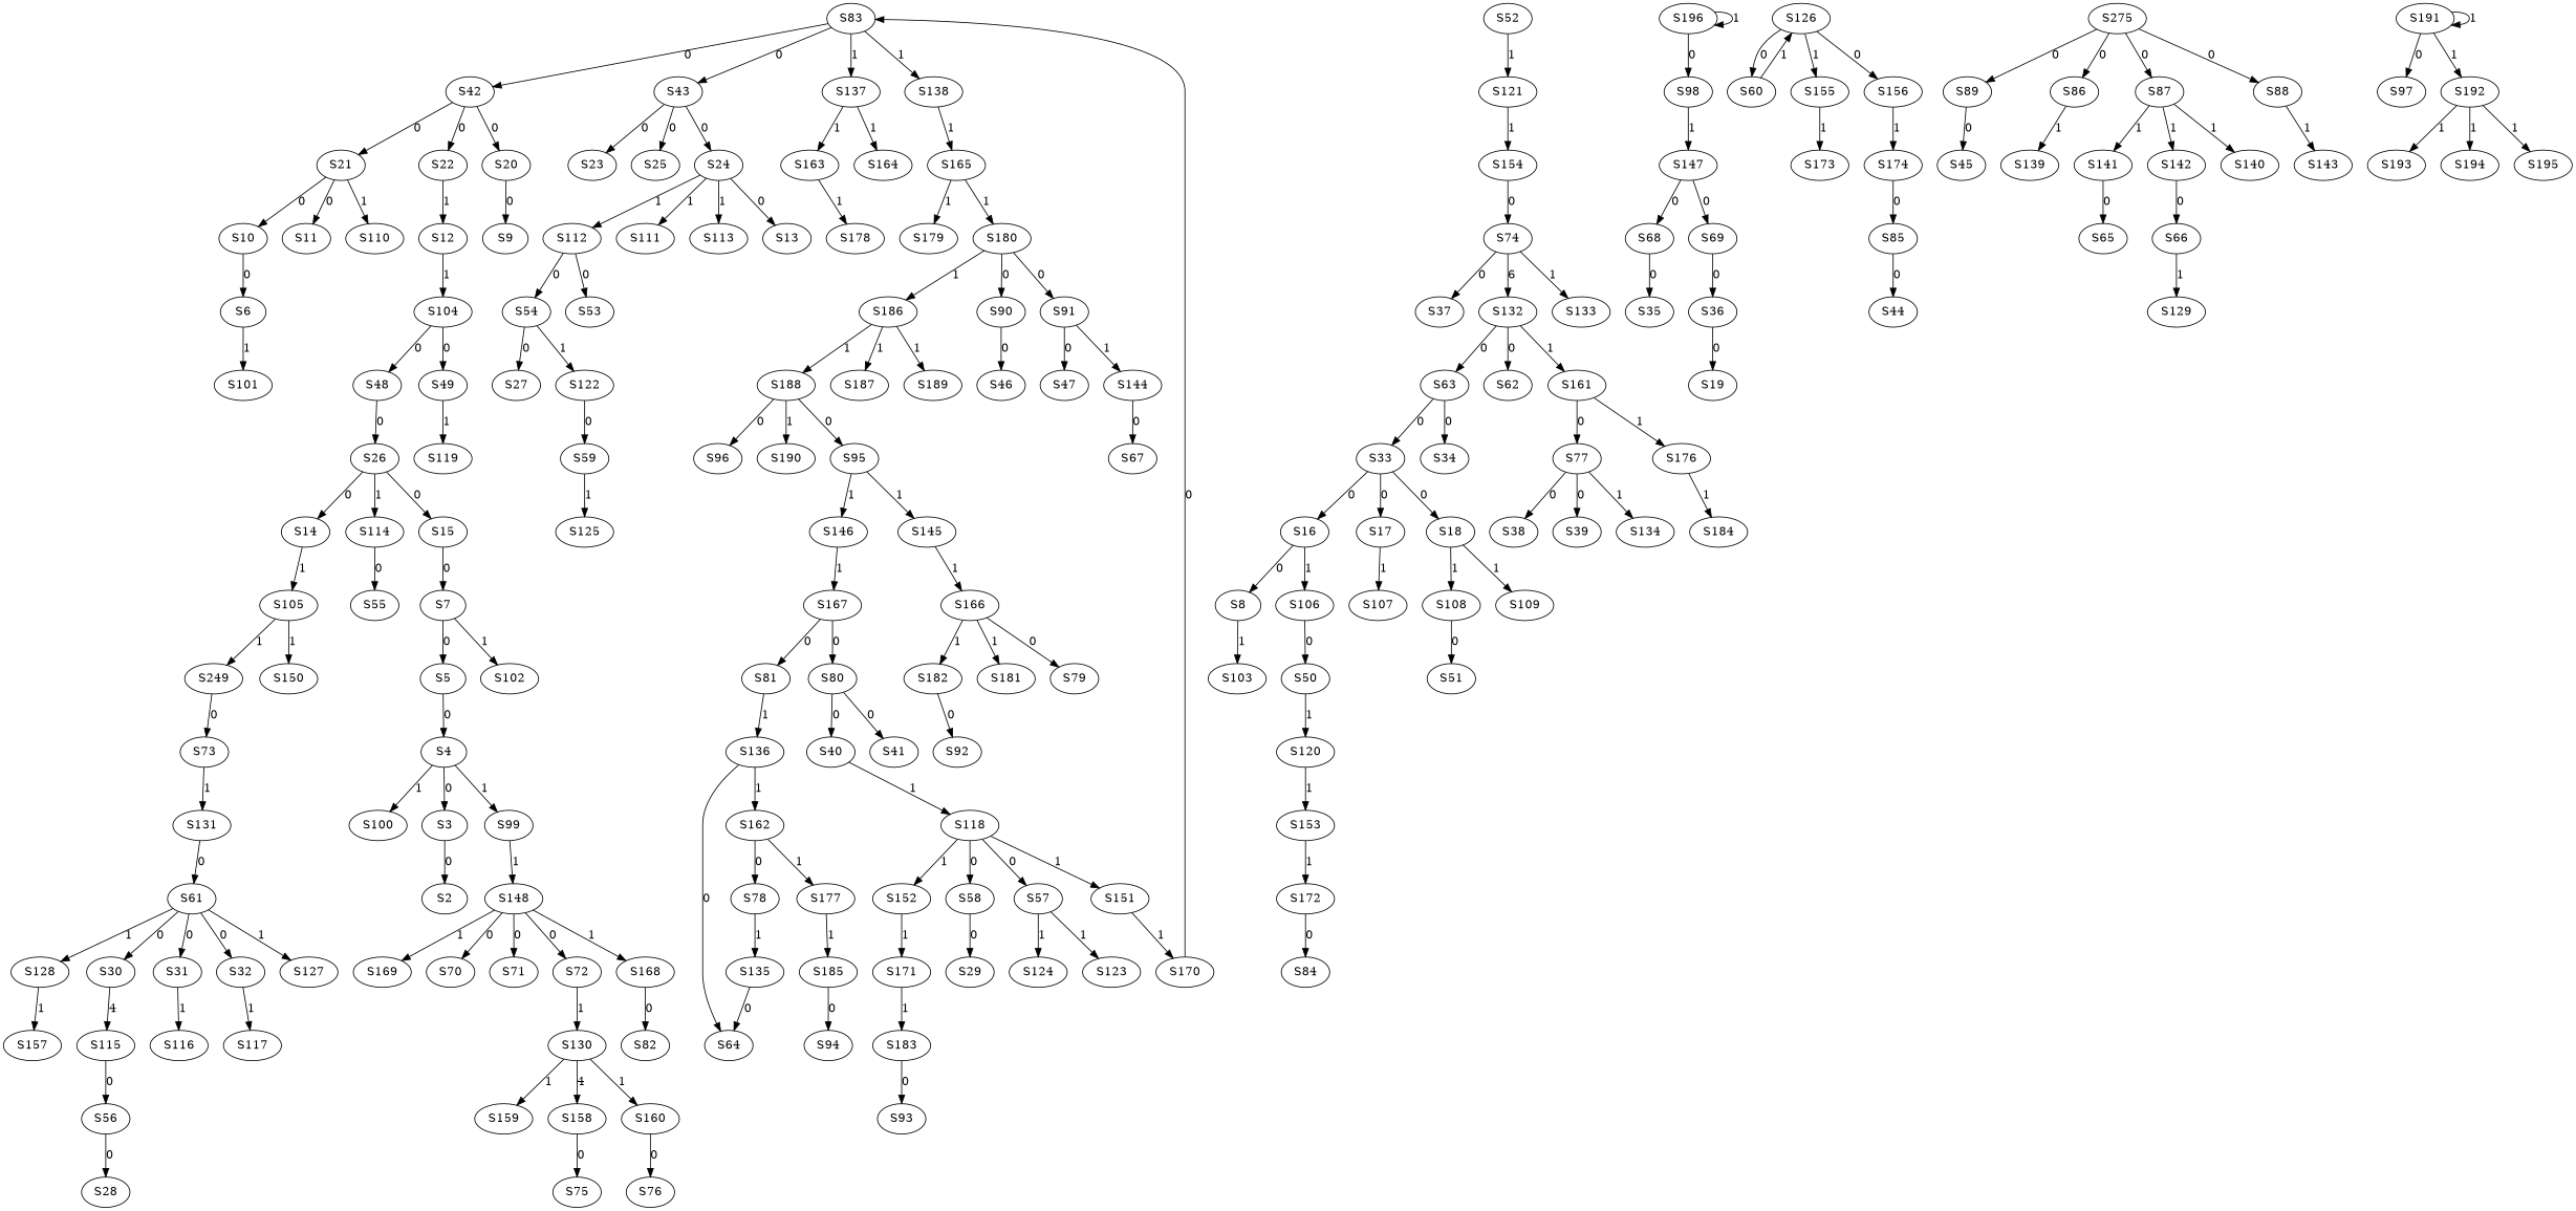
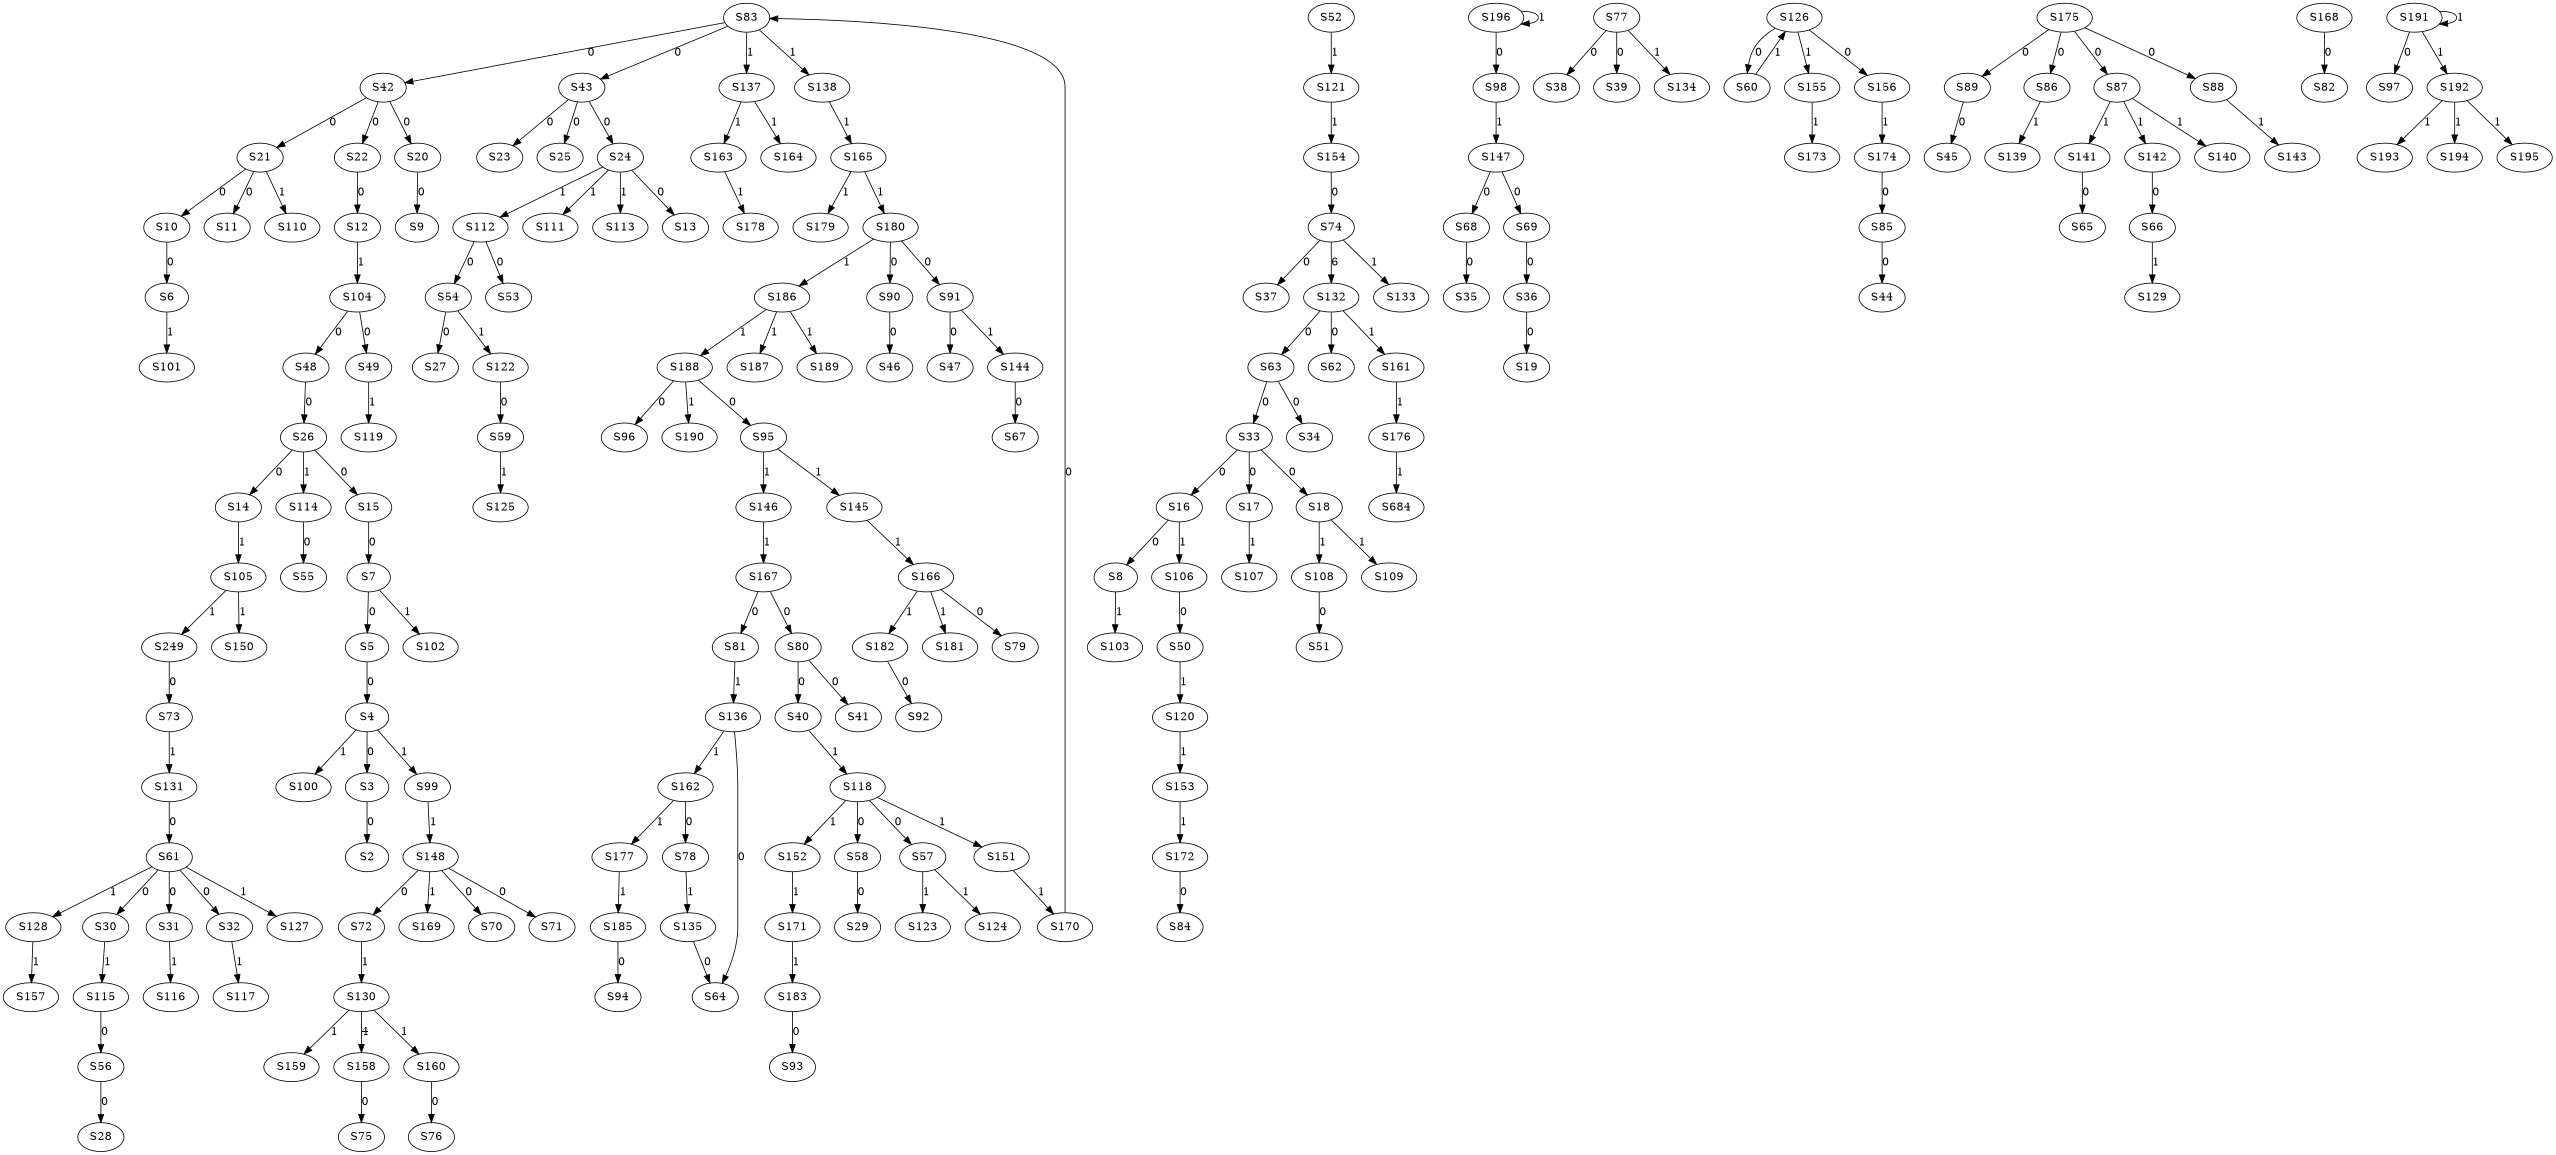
  strict digraph {
    S3
    S2
    S4
    S99
    S100
    S148
    S5
    S7
    S102
    S10
    S6
    S101
    S15
    S16
    S8
    S106
    S103
    S50
    S20
    S9
    S21
    S11
    S110
    S22
    S12
    S104
    S48
    S49
    S24
    S13
    S112
    S111
    S113
    S54
    S53
    S26
    S14
    S114
    S105
    S55
    n41 [label=S249]
    S150
    S33
    S17
    S18
    S107
    S108
    S109
    S51
    S36
    S19
    S42
    S43
    S23
    S25
    S27
    S122
    S59
    S56
    S28
    S58
    S29
    S61
    S30
    S31
    S32
    S127
    S128
    S115
    S116
    S117
    S157
    S63
    S34
    S68
    S35
    S69
    S74
    S37
    S132
    S133
    S62
    S161
    S77
    S38
    S39
    S134
    S80
    S40
    S41
    S118
    S57
    S151
    S152
    S83
    S137
    S138
    S163
    S164
    S165
    S85
    S44
    S89
    S45
    S90
    S46
    S91
    S47
    S144
    S67
    S119
    S120
    S153
    S52
    S121
    S154
    S123
    S124
    S170
    S171
    S125
    S126
    S60
    S155
    S156
    S173
    S174
    S131
    S176
    S136
    S64
    S162
    S78
    S177
    S141
    S65
    S142
    S66
    S129
    S147
    S70
    S71
    S72
    S168
    S169
    S130
    S82
    S158
    S160
    S159
    S73
    S75
    S76
-   S184
+   S184 [label=S684]
    S135
    S185
    S166
    S79
    S182
    S181
    S92
    S167
    S81
    S172
    S84
-   S175 [label=S275]
+   S175
    S86
    S87
    S88
    S139
    S140
    S143
    S180
    S186
    S188
    S187
    S189
    S183
    S93
    S94
    S95
    S96
    S190
    S145
    S146
    S191
    S97
    S192
    S193
    S194
    S195
    S196
    S98
    S178
    S179
    S3 -> S2 [label=0]
    S4 -> S3 [label=0]
    S4 -> S99 [label=1]
    S4 -> S100 [label=1]
    S99 -> S148 [label=1]
    S148 -> S70 [label=0]
    S148 -> S71 [label=0]
    S148 -> S72 [label=0]
-   S148 -> S168 [label=1]
    S148 -> S169 [label=1]
    S5 -> S4 [label=0]
    S7 -> S5 [label=0]
    S7 -> S102 [label=1]
    S10 -> S6 [label=0]
    S6 -> S101 [label=1]
    S15 -> S7 [label=0]
    S16 -> S8 [label=0]
    S16 -> S106 [label=1]
    S8 -> S103 [label=1]
    S106 -> S50 [label=0]
    S50 -> S120 [label=1]
    S20 -> S9 [label=0]
    S21 -> S10 [label=0]
    S21 -> S11 [label=0]
    S21 -> S110 [label=1]
-   S22 -> S12 [label=1]
+   S22 -> S12 [label=0]
    S12 -> S104 [label=1]
    S104 -> S48 [label=0]
    S104 -> S49 [label=0]
    S48 -> S26 [label=0]
    S49 -> S119 [label=1]
    S24 -> S13 [label=0]
    S24 -> S112 [label=1]
    S24 -> S111 [label=1]
    S24 -> S113 [label=1]
    S112 -> S54 [label=0]
    S112 -> S53 [label=0]
    S54 -> S27 [label=0]
    S54 -> S122 [label=1]
    S26 -> S15 [label=0]
    S26 -> S14 [label=0]
    S26 -> S114 [label=1]
    S14 -> S105 [label=1]
    S114 -> S55 [label=0]
    S105 -> n41 [label=1]
    S105 -> S150 [label=1]
    n41 -> S73 [label=0]
    S33 -> S16 [label=0]
    S33 -> S17 [label=0]
    S33 -> S18 [label=0]
    S17 -> S107 [label=1]
    S18 -> S108 [label=1]
    S18 -> S109 [label=1]
    S108 -> S51 [label=0]
    S36 -> S19 [label=0]
    S42 -> S20 [label=0]
    S42 -> S21 [label=0]
    S42 -> S22 [label=0]
    S43 -> S24 [label=0]
    S43 -> S23 [label=0]
    S43 -> S25 [label=0]
    S122 -> S59 [label=0]
    S59 -> S125 [label=1]
    S56 -> S28 [label=0]
    S58 -> S29 [label=0]
    S61 -> S30 [label=0]
    S61 -> S31 [label=0]
    S61 -> S32 [label=0]
    S61 -> S127 [label=1]
    S61 -> S128 [label=1]
-   S30 -> S115 [label=4]
+   S30 -> S115 [label=1]
    S31 -> S116 [label=1]
    S32 -> S117 [label=1]
    S128 -> S157 [label=1]
    S115 -> S56 [label=0]
    S63 -> S33 [label=0]
    S63 -> S34 [label=0]
    S68 -> S35 [label=0]
    S69 -> S36 [label=0]
    S74 -> S37 [label=0]
    S74 -> S132 [label=6]
    S74 -> S133 [label=1]
    S132 -> S63 [label=0]
    S132 -> S62 [label=0]
    S132 -> S161 [label=1]
-   S161 -> S77 [label=0]
    S161 -> S176 [label=1]
    S77 -> S38 [label=0]
    S77 -> S39 [label=0]
    S77 -> S134 [label=1]
    S80 -> S40 [label=0]
    S80 -> S41 [label=0]
    S40 -> S118 [label=1]
    S118 -> S58 [label=0]
    S118 -> S57 [label=0]
    S118 -> S151 [label=1]
    S118 -> S152 [label=1]
    S57 -> S123 [label=1]
    S57 -> S124 [label=1]
    S151 -> S170 [label=1]
    S152 -> S171 [label=1]
    S83 -> S42 [label=0]
    S83 -> S43 [label=0]
    S83 -> S137 [label=1]
    S83 -> S138 [label=1]
    S137 -> S163 [label=1]
    S137 -> S164 [label=1]
    S138 -> S165 [label=1]
    S163 -> S178 [label=1]
    S165 -> S180 [label=1]
    S165 -> S179 [label=1]
    S85 -> S44 [label=0]
    S89 -> S45 [label=0]
    S90 -> S46 [label=0]
    S91 -> S47 [label=0]
    S91 -> S144 [label=1]
    S144 -> S67 [label=0]
    S120 -> S153 [label=1]
    S153 -> S172 [label=1]
    S52 -> S121 [label=1]
    S121 -> S154 [label=1]
    S154 -> S74 [label=0]
    S170 -> S83 [label=0]
    S171 -> S183 [label=1]
    S126 -> S60 [label=0]
    S126 -> S155 [label=1]
    S126 -> S156 [label=0]
    S60 -> S126 [label=1]
    S155 -> S173 [label=1]
    S156 -> S174 [label=1]
    S174 -> S85 [label=0]
    S131 -> S61 [label=0]
    S176 -> S184 [label=1]
    S136 -> S64 [label=0]
    S136 -> S162 [label=1]
    S162 -> S78 [label=0]
    S162 -> S177 [label=1]
    S78 -> S135 [label=1]
    S177 -> S185 [label=1]
    S141 -> S65 [label=0]
    S142 -> S66 [label=0]
    S66 -> S129 [label=1]
    S147 -> S68 [label=0]
    S147 -> S69 [label=0]
    S72 -> S130 [label=1]
    S168 -> S82 [label=0]
    S130 -> S158 [label=4]
    S130 -> S160 [label=1]
    S130 -> S159 [label=1]
    S158 -> S75 [label=0]
    S160 -> S76 [label=0]
    S73 -> S131 [label=1]
    S135 -> S64 [label=0]
    S185 -> S94 [label=0]
    S166 -> S79 [label=0]
    S166 -> S182 [label=1]
    S166 -> S181 [label=1]
    S182 -> S92 [label=0]
    S167 -> S80 [label=0]
    S167 -> S81 [label=0]
    S81 -> S136 [label=1]
    S172 -> S84 [label=0]
    S175 -> S89 [label=0]
    S175 -> S86 [label=0]
    S175 -> S87 [label=0]
    S175 -> S88 [label=0]
    S86 -> S139 [label=1]
    S87 -> S141 [label=1]
    S87 -> S142 [label=1]
    S87 -> S140 [label=1]
    S88 -> S143 [label=1]
    S180 -> S90 [label=0]
    S180 -> S91 [label=0]
    S180 -> S186 [label=1]
    S186 -> S188 [label=1]
    S186 -> S187 [label=1]
    S186 -> S189 [label=1]
    S188 -> S95 [label=0]
    S188 -> S96 [label=0]
    S188 -> S190 [label=1]
    S183 -> S93 [label=0]
    S95 -> S145 [label=1]
    S95 -> S146 [label=1]
    S145 -> S166 [label=1]
    S146 -> S167 [label=1]
    S191 -> S191 [label=1]
    S191 -> S97 [label=0]
    S191 -> S192 [label=1]
    S192 -> S193 [label=1]
    S192 -> S194 [label=1]
    S192 -> S195 [label=1]
    S196 -> S196 [label=1]
    S196 -> S98 [label=0]
    S98 -> S147 [label=1]
  }
